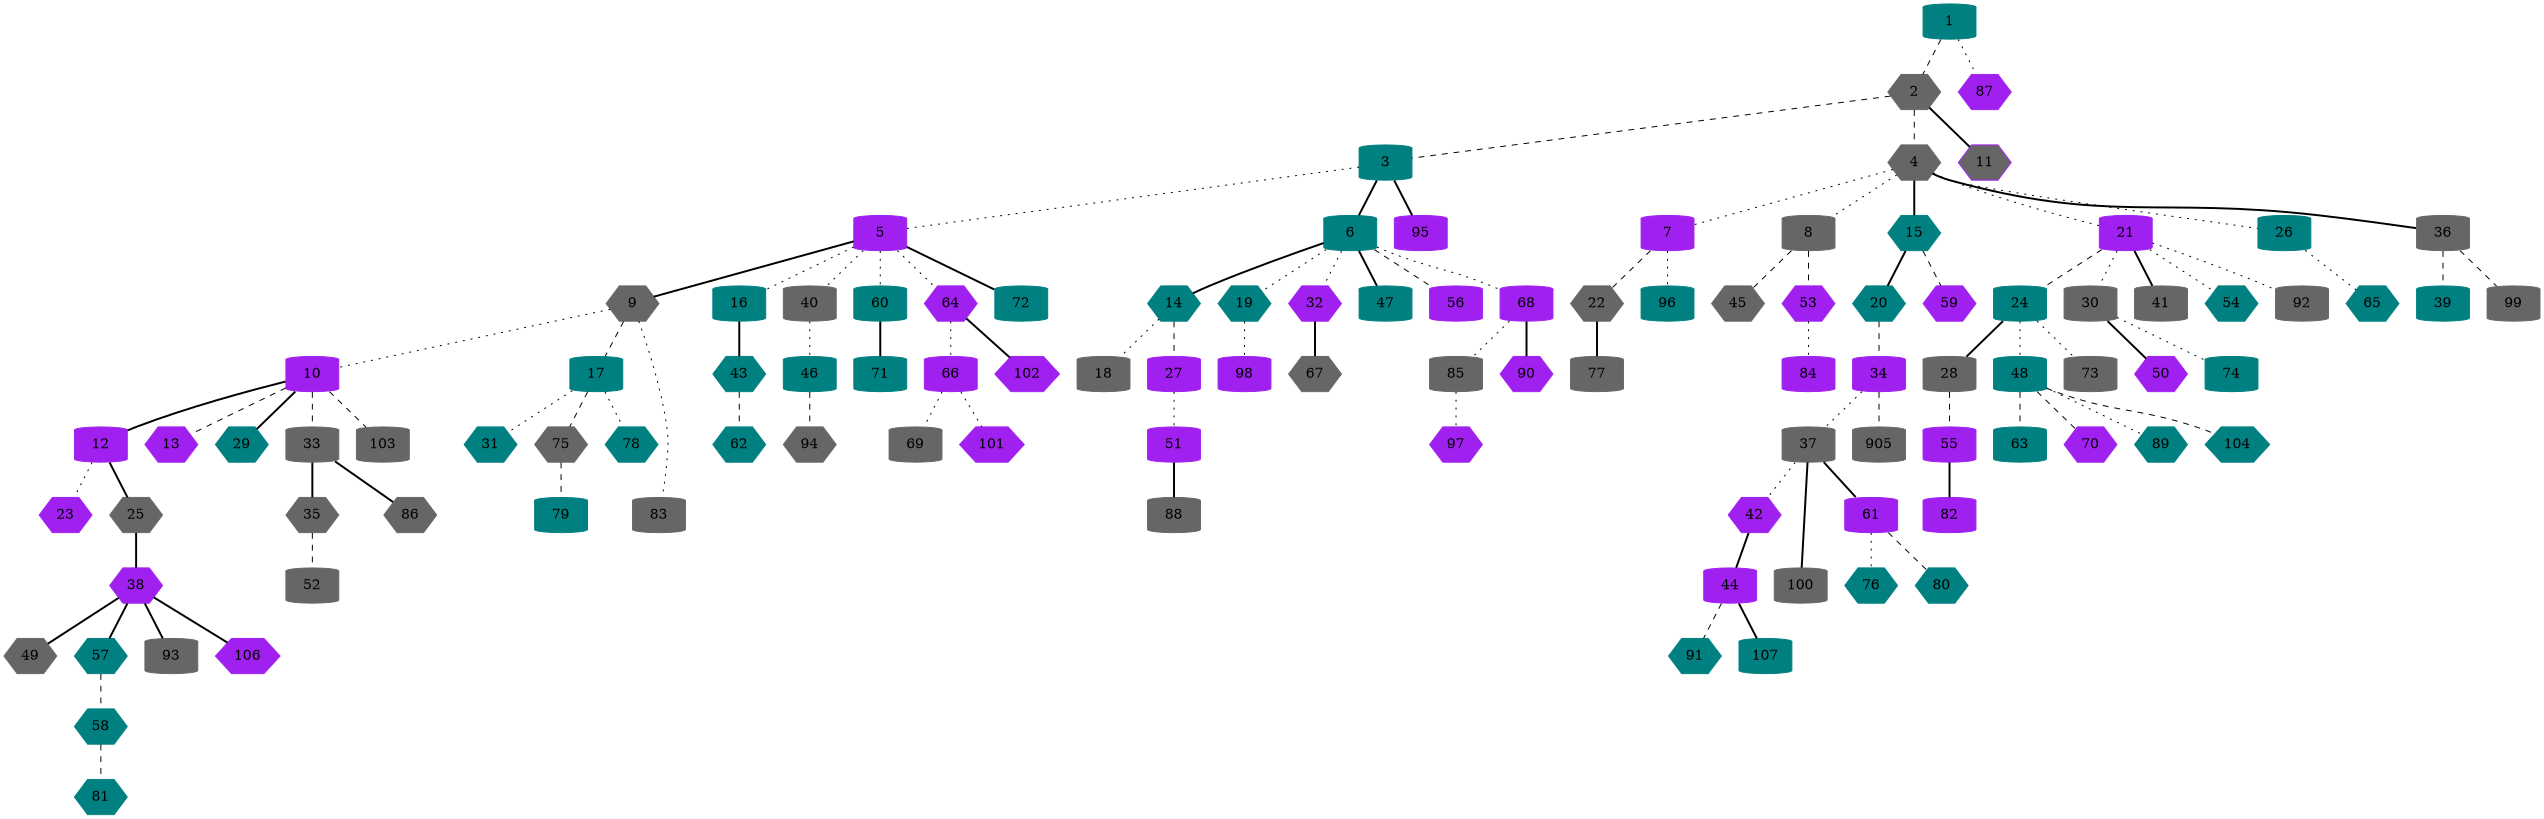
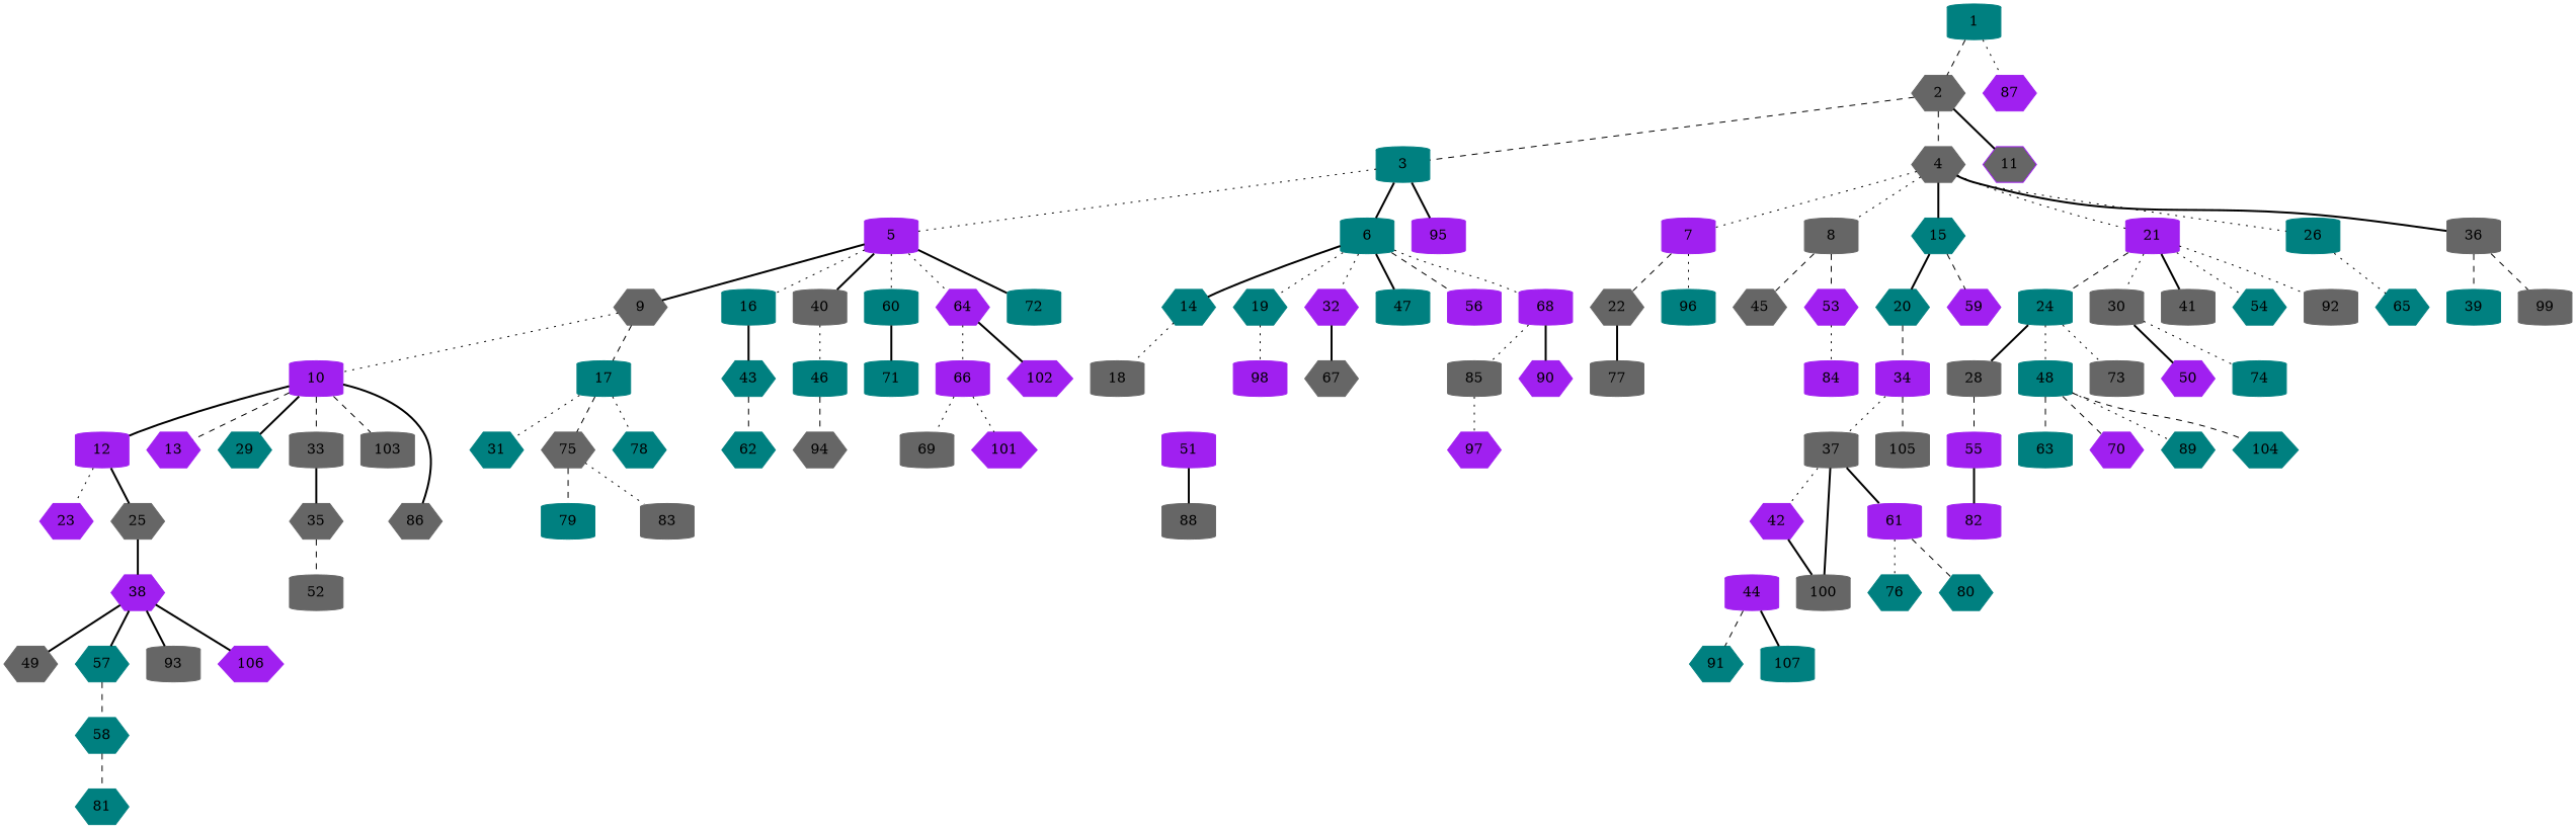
  graph {
    node [color=teal shape=cylinder style=filled]
    edge [style=dotted]
    2 [color=gray40 shape=hexagon]
    1
    87 [color=purple shape=hexagon]
    3
    4 [color=gray40 shape=hexagon]
    11 [color=purple fillcolor=gray40 shape=hexagon]
    5 [color=purple]
    6
    95 [color=purple]
    7 [color=purple]
    8 [color=gray40]
    15 [shape=hexagon]
    21 [color=purple]
    26
    36 [color=gray40]
    9 [color=gray40 shape=hexagon]
    16
    40 [color=gray40]
    60
    64 [color=purple shape=hexagon]
    72
    14 [shape=hexagon]
    19 [shape=hexagon]
    32 [color=purple shape=hexagon]
    47
    56 [color=purple]
    68 [color=purple]
    22 [color=gray40 shape=hexagon]
    96
    45 [color=gray40 shape=hexagon]
    53 [color=purple shape=hexagon]
    20 [shape=hexagon]
    59 [color=purple shape=hexagon]
    24
    30 [color=gray40]
    41 [color=gray40]
    54 [shape=hexagon]
    92 [color=gray40]
    65 [shape=hexagon]
    39
    99 [color=gray40]
    10 [color=purple]
    17
    43 [shape=hexagon]
    46
    71
    66 [color=purple]
    102 [color=purple shape=hexagon]
    18 [color=gray40]
-   27 [color=purple]
    98 [color=purple]
    67 [color=gray40 shape=hexagon]
    85 [color=gray40]
    90 [color=purple shape=hexagon]
    77 [color=gray40]
    84 [color=purple]
    12 [color=purple]
    13 [color=purple shape=hexagon]
    29 [shape=hexagon]
    33 [color=gray40]
    103 [color=gray40]
    31 [shape=hexagon]
    75 [color=gray40 shape=hexagon]
    78 [shape=hexagon]
    23 [color=purple shape=hexagon]
    25 [color=gray40 shape=hexagon]
    35 [color=gray40 shape=hexagon]
    86 [color=gray40 shape=hexagon]
    38 [color=purple shape=hexagon]
    51 [color=purple]
    34 [color=purple]
    62 [shape=hexagon]
    79
    83 [color=gray40]
    37 [color=gray40]
-   105 [color=gray40 label=905]
+   105 [color=gray40]
    28 [color=gray40]
    48
    73 [color=gray40]
    50 [color=purple shape=hexagon]
    74
    55 [color=purple]
    63
    70 [color=purple shape=hexagon]
    89 [shape=hexagon]
    104 [shape=hexagon]
    49 [color=gray40 shape=hexagon]
    57 [shape=hexagon]
    93 [color=gray40]
    106 [color=purple shape=hexagon]
    88 [color=gray40]
    82 [color=purple]
    52 [color=gray40]
    42 [color=purple shape=hexagon]
    61 [color=purple]
    100 [color=gray40]
    44 [color=purple]
    76 [shape=hexagon]
    80 [shape=hexagon]
    58 [shape=hexagon]
    94 [color=gray40 shape=hexagon]
    91 [shape=hexagon]
    107
    81 [shape=hexagon]
    69 [color=gray40]
    101 [color=purple shape=hexagon]
    97 [color=purple shape=hexagon]
    2 -- 3 [style=dashed]
    2 -- 4 [style=dashed]
    2 -- 11 [style=bold]
    1 -- 2 [style=dashed]
    1 -- 87
    3 -- 5
    3 -- 6 [style=bold]
    3 -- 95 [style=bold]
    4 -- 7
    4 -- 8
    4 -- 15 [style=bold]
    4 -- 21
    4 -- 26
    4 -- 36 [style=bold]
    5 -- 9 [style=bold]
    5 -- 16
-   5 -- 40
+   5 -- 40 [style=bold]
    5 -- 60
    5 -- 64
    5 -- 72 [style=bold]
    6 -- 14 [style=bold]
    6 -- 19
    6 -- 32
    6 -- 47 [style=bold]
    6 -- 56 [style=dashed]
    6 -- 68
    7 -- 22 [style=dashed]
    7 -- 96
    8 -- 45 [style=dashed]
    8 -- 53 [style=dashed]
    15 -- 20 [style=bold]
    15 -- 59 [style=dashed]
    21 -- 24 [style=dashed]
    21 -- 30
    21 -- 41 [style=bold]
    21 -- 54
    21 -- 92
    26 -- 65
    36 -- 39 [style=dashed]
    36 -- 99 [style=dashed]
    9 -- 10
    9 -- 17 [style=dashed]
    16 -- 43 [style=bold]
    40 -- 46
    60 -- 71 [style=bold]
    64 -- 66
    64 -- 102 [style=bold]
    14 -- 18
-   14 -- 27 [style=dashed]
    19 -- 98
    32 -- 67 [style=bold]
    68 -- 85
    68 -- 90 [style=bold]
    22 -- 77 [style=bold]
    53 -- 84
    20 -- 34 [style=dashed]
    24 -- 28 [style=bold]
    24 -- 48
    24 -- 73
    30 -- 50 [style=bold]
    30 -- 74
    10 -- 12 [style=bold]
    10 -- 13 [style=dashed]
    10 -- 29 [style=bold]
    10 -- 33 [style=dashed]
    10 -- 103 [style=dashed]
    17 -- 31
    17 -- 75 [style=dashed]
    17 -- 78
    43 -- 62 [style=dashed]
    46 -- 94 [style=dashed]
    66 -- 69
    66 -- 101
-   27 -- 51
    85 -- 97
    12 -- 23
    12 -- 25 [style=bold]
    33 -- 35 [style=bold]
-   33 -- 86 [style=bold]
+   10 -- 86 [style=bold]
    75 -- 79 [style=dashed]
-   9 -- 83
+   75 -- 83
    25 -- 38 [style=bold]
    35 -- 52 [style=dashed]
    38 -- 49 [style=bold]
    38 -- 57 [style=bold]
    38 -- 93 [style=bold]
    38 -- 106 [style=bold]
    51 -- 88 [style=bold]
    34 -- 37
    34 -- 105 [style=dashed]
    37 -- 42
    37 -- 61 [style=bold]
    37 -- 100 [style=bold]
    28 -- 55 [style=dashed]
    48 -- 63 [style=dashed]
    48 -- 70 [style=dashed]
    48 -- 89
    48 -- 104 [style=dashed]
    55 -- 82 [style=bold]
    57 -- 58 [style=dashed]
-   42 -- 44 [style=bold]
+   42 -- 100 [style=bold]
    61 -- 76
    61 -- 80 [style=dashed]
    44 -- 91 [style=dashed]
    44 -- 107 [style=bold]
    58 -- 81 [style=dashed]
  }
